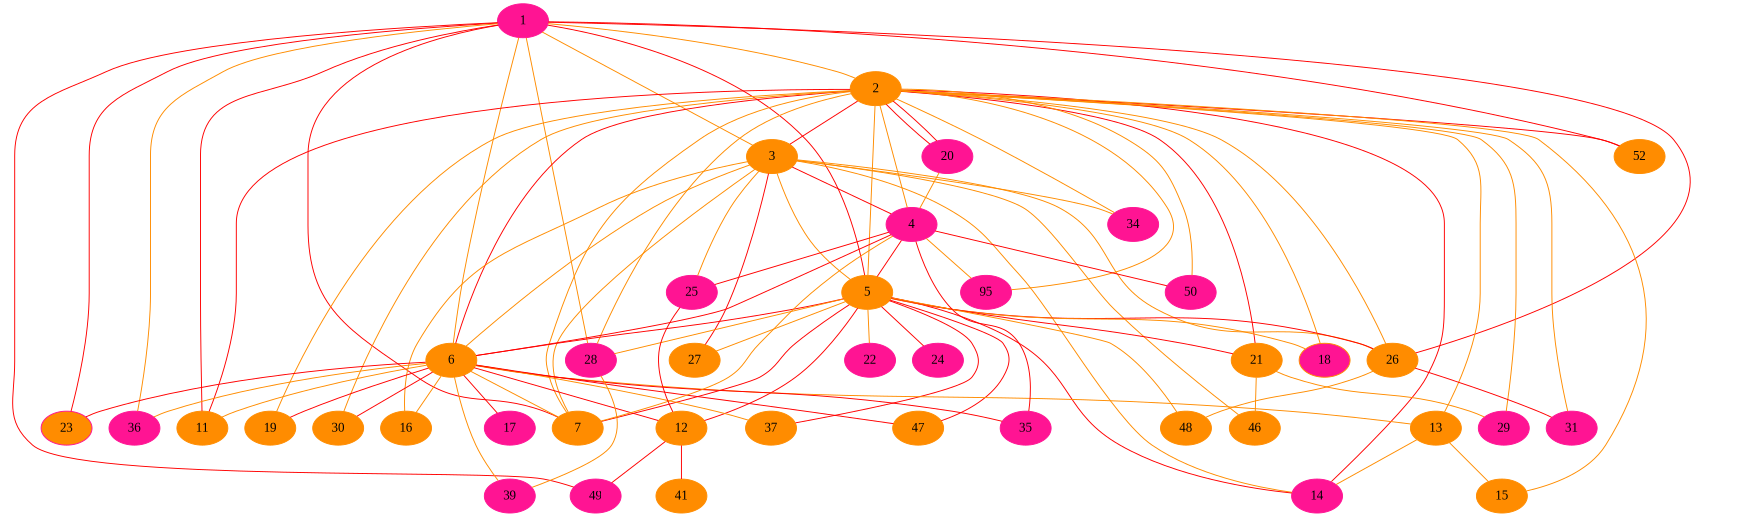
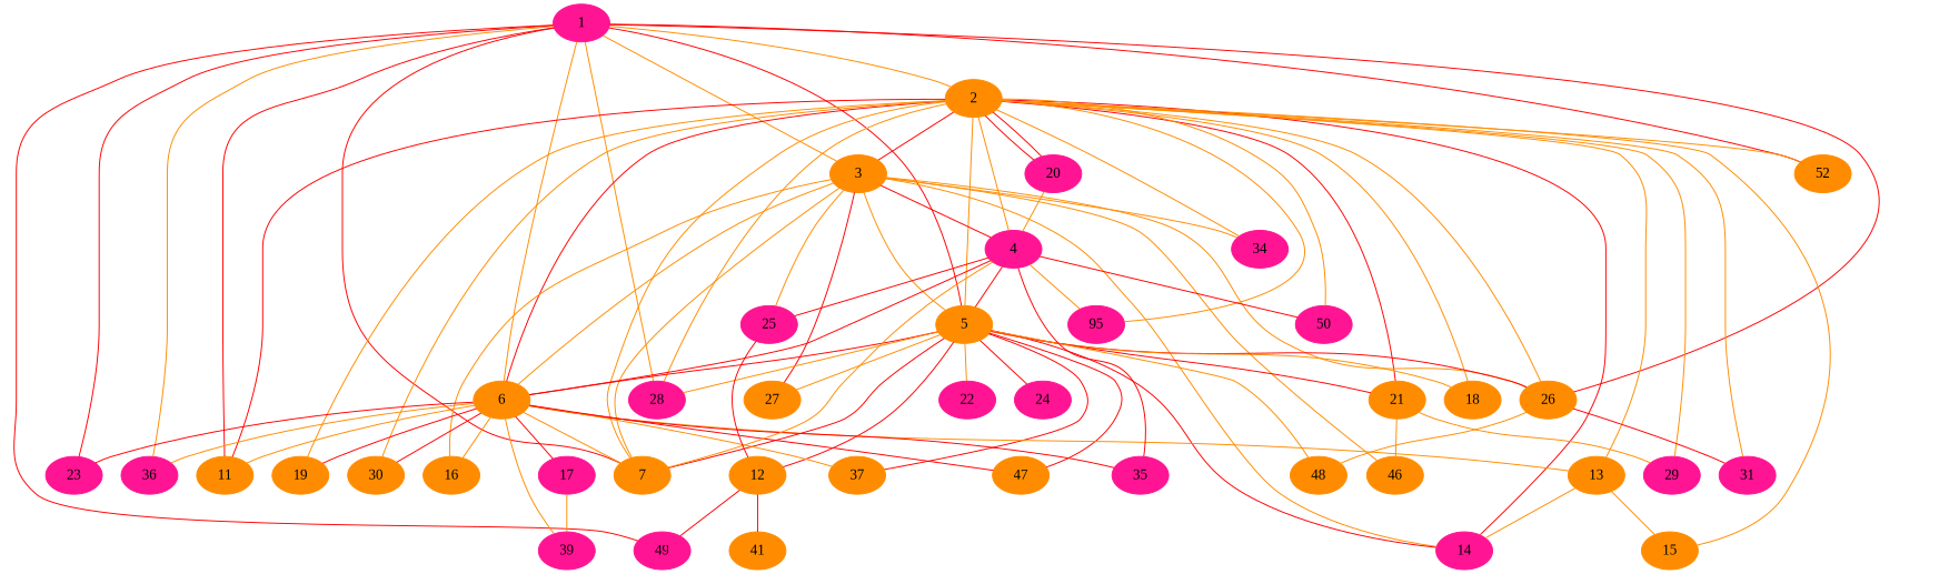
  graph {
    fontname="Liberation Serif"
    node [color=darkorange fontname="Liberation Serif" style=filled]
    edge [color=darkorange fontname="Liberation Serif"]
    1 [color=deeppink super="+42"]
    2 [super="+10"]
    3 [super="+51"]
    5 [super="+9"]
    6 [super="+8"]
    7
    11 [super="+32"]
-   23 [color=deeppink fillcolor=darkorange]
+   23 [color=deeppink]
    26 [super="+38"]
    28 [color=deeppink]
    36 [color=deeppink]
    49 [color=deeppink]
    52
    4 [color=deeppink super="+33"]
    13 [super="+44"]
    14 [color=deeppink super="+40"]
    15
-   18 [fillcolor=deeppink]
+   18
    19
    20 [color=deeppink]
    21 [super="+43"]
    29 [color=deeppink]
    30
    31 [color=deeppink]
    34 [color=deeppink]
    n26 [color=deeppink label=95]
    50 [color=deeppink]
    16
    25 [color=deeppink]
    27
    46
    35 [color=deeppink]
    12
    22 [color=deeppink]
    24 [color=deeppink]
    37
    47
    48
    17 [color=deeppink]
    39 [color=deeppink]
    41
    1 -- 2 [weight=2]
    1 -- 3
    1 -- 5 [color=red weight=2]
    1 -- 6 [weight=2]
    1 -- 7 [color=red]
    1 -- 11 [color=red]
    1 -- 23 [color=red]
    1 -- 26 [color=red]
    1 -- 28
    1 -- 36
    1 -- 49 [color=red]
    1 -- 52 [color=red]
    2 -- 3 [color=red weight=2]
    2 -- 5 [weight=4]
    2 -- 6 [color=red weight=4]
    2 -- 7 [weight=2]
    2 -- 11 [color=red]
    2 -- 26
    2 -- 28
-   2 -- 52 [color=red]
+   2 -- 52
    2 -- 4 [weight=2]
    2 -- 13
    2 -- 14 [color=red]
    2 -- 15
    2 -- 18
    2 -- 19
    2 -- 20 [color=red]
    2 -- 20 [color=red]
    2 -- 21 [color=red weight=2]
    2 -- 29
    2 -- 30
    2 -- 31
    2 -- 34
    2 -- n26
    2 -- 50
    3 -- 5 [weight=2]
    3 -- 6 [weight=2]
    3 -- 7
    3 -- 26
    3 -- 4 [color=red]
    3 -- 14
    3 -- 34
    3 -- 16
    3 -- 25
    3 -- 27 [color=red]
    3 -- 46
    5 -- 6 [color=red weight=4]
    5 -- 7 [color=red weight=2]
    5 -- 26 [color=red]
    5 -- 28
    5 -- 14 [color=red]
    5 -- 18
    5 -- 21 [color=red]
    5 -- 27
    5 -- 12 [color=red]
    5 -- 22 [weight=2]
    5 -- 24 [color=red]
    5 -- 37 [color=red]
    5 -- 47 [color=red]
    5 -- 48
    6 -- 7 [weight=2]
    6 -- 11
    6 -- 23 [color=red]
    6 -- 36
    6 -- 13
    6 -- 19 [color=red]
    6 -- 30 [color=red]
    6 -- 16
    6 -- 35 [color=red]
-   6 -- 12 [color=red]
    6 -- 37
    6 -- 47 [color=red]
    6 -- 17 [color=red weight=2]
    6 -- 39
    26 -- 31 [color=red]
    26 -- 48
-   28 -- 39
+   17 -- 39
    4 -- 5 [color=red weight=3]
    4 -- 6 [color=red weight=2]
    4 -- 7
    4 -- n26
    4 -- 50 [color=red]
    4 -- 25 [color=red]
    4 -- 35 [color=red]
    13 -- 14
    13 -- 15
    20 -- 4
    21 -- 29
    21 -- 46
    25 -- 12 [color=red]
    12 -- 49 [color=red]
    12 -- 41 [color=red]
  }
